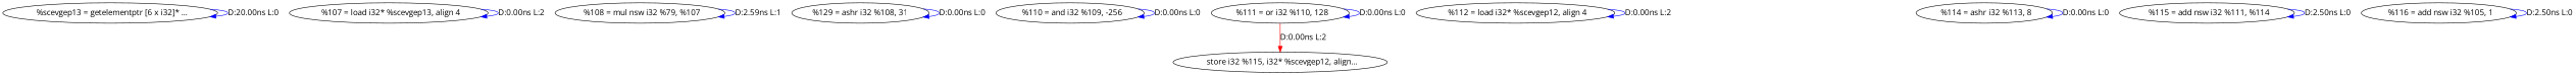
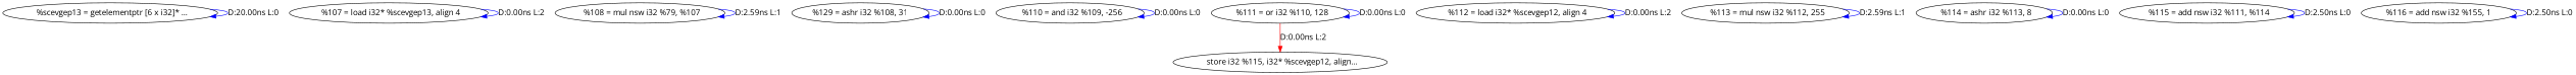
  digraph {
    fontname="Open Sans"
    node [fontname="Open Sans"]
    edge [color=blue fontname="Open Sans"]
    n1 [label="  %scevgep13 = getelementptr [6 x i32]* ..."]
    n2 [label="  %107 = load i32* %scevgep13, align 4"]
    n3 [label="  %108 = mul nsw i32 %79, %107"]
    n4 [label="%129 = ashr i32 %108, 31"]
    n5 [label="  %110 = and i32 %109, -256"]
    n6 [label="  %111 = or i32 %110, 128"]
    n7 [label="  store i32 %115, i32* %scevgep12, align..."]
    n8 [label="  %112 = load i32* %scevgep12, align 4"]
+   n9 [label="  %113 = mul nsw i32 %112, 255"]
    n10 [label="  %114 = ashr i32 %113, 8"]
    n11 [label="  %115 = add nsw i32 %111, %114"]
-   n12 [label="  %116 = add nsw i32 %105, 1"]
+   n12 [label="%116 = add nsw i32 %155, 1"]
    n1 -> n1 [label="D:20.00ns L:0"]
    n2 -> n2 [label="D:0.00ns L:2"]
    n3 -> n3 [label="D:2.59ns L:1"]
    n4 -> n4 [label="D:0.00ns L:0"]
    n5 -> n5 [label="D:0.00ns L:0"]
    n6 -> n6 [label="D:0.00ns L:0"]
    n6 -> n7 [color=red label="D:0.00ns L:2"]
    n8 -> n8 [label="D:0.00ns L:2"]
+   n9 -> n9 [label="D:2.59ns L:1"]
    n10 -> n10 [label="D:0.00ns L:0"]
    n11 -> n11 [label="D:2.50ns L:0"]
    n12 -> n12 [label="D:2.50ns L:0"]
  }
